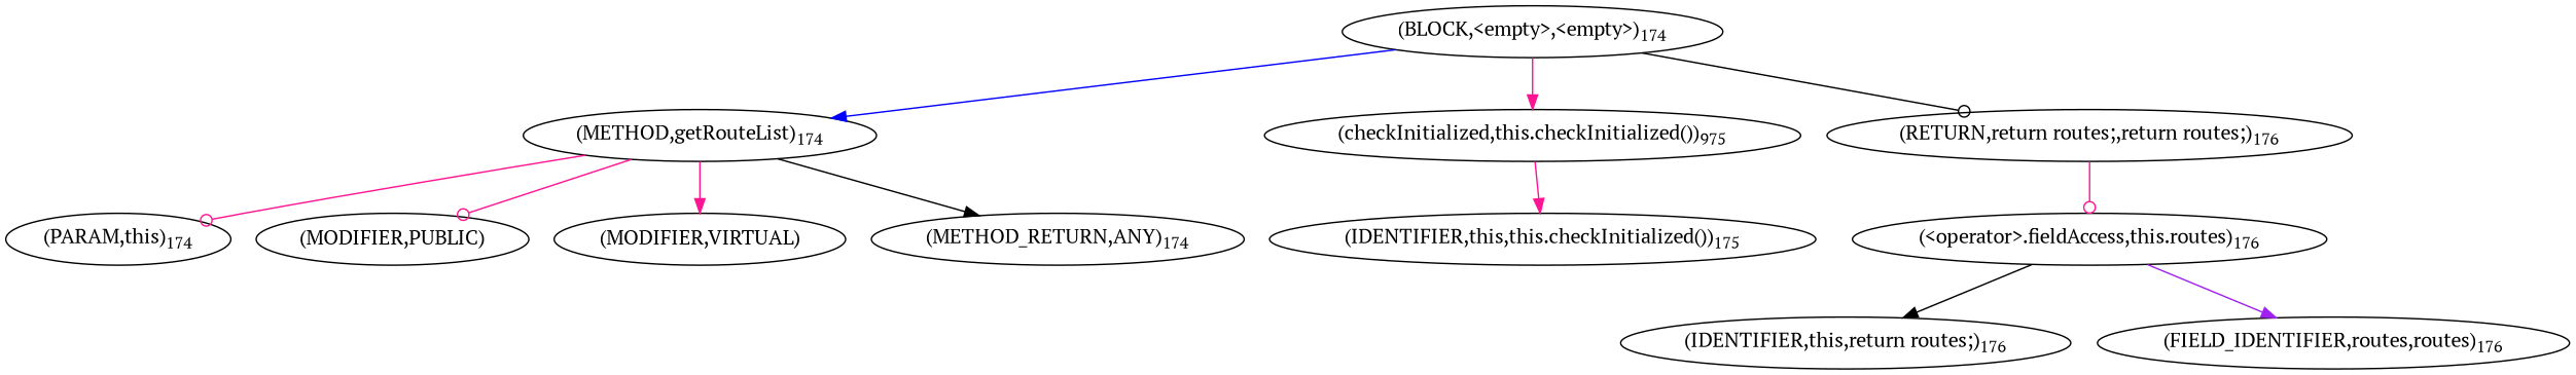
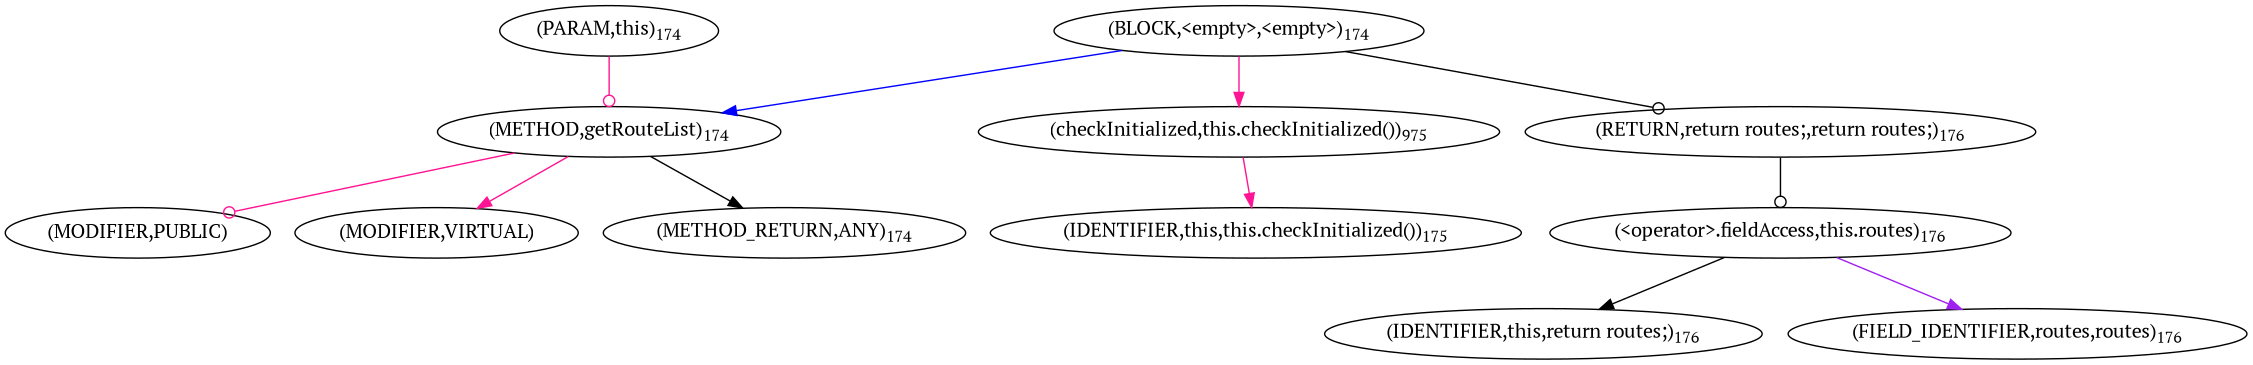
  digraph {
    fontname="PT Serif"
    node [fontname="PT Serif"]
    edge [arrowhead=normal color=deeppink fontname="PT Serif"]
    n1 [label=<(METHOD,getRouteList)<SUB>174</SUB>>]
    n2 [label=<(PARAM,this)<SUB>174</SUB>>]
    n3 [label=<(MODIFIER,PUBLIC)>]
    n4 [label=<(MODIFIER,VIRTUAL)>]
    n5 [label=<(METHOD_RETURN,ANY)<SUB>174</SUB>>]
    n6 [label=<(BLOCK,&lt;empty&gt;,&lt;empty&gt;)<SUB>174</SUB>>]
    n7 [label=<(checkInitialized,this.checkInitialized())<SUB>975</SUB>>]
    n8 [label=<(RETURN,return routes;,return routes;)<SUB>176</SUB>>]
    n9 [label=<(IDENTIFIER,this,this.checkInitialized())<SUB>175</SUB>>]
    n10 [label=<(&lt;operator&gt;.fieldAccess,this.routes)<SUB>176</SUB>>]
    n11 [label=<(IDENTIFIER,this,return routes;)<SUB>176</SUB>>]
    n12 [label=<(FIELD_IDENTIFIER,routes,routes)<SUB>176</SUB>>]
-   n1 -> n2 [arrowhead=odot]
+   n2 -> n1 [arrowhead=odot]
    n1 -> n3 [arrowhead=odot]
    n1 -> n4
    n1 -> n5 [color=black]
    n6 -> n1 [color=blue]
    n6 -> n7
    n6 -> n8 [arrowhead=odot color=black]
    n7 -> n9
-   n8 -> n10 [arrowhead=odot]
+   n8 -> n10 [arrowhead=odot color=black]
    n10 -> n11 [color=black]
    n10 -> n12 [color=purple]
  }
